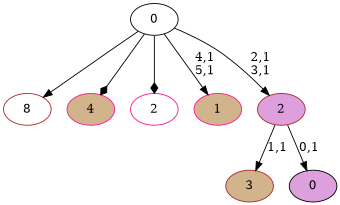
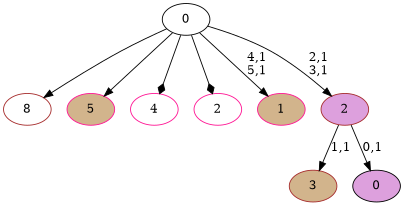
  digraph {
    node [color=deeppink fillcolor=white style=filled]
    edge [arrowhead=normal]
    n1 [color=brown label=8]
-   n3 [fillcolor=tan label=4]
+   n2 [fillcolor=tan label=5]
+   n3 [label=4]
    n4 [color=brown fillcolor=tan label=3]
    n5 [label=2]
    n6 [fillcolor=tan label=1]
    n7 [color=black fillcolor=plum label=0]
    2 [color=brown fillcolor=plum]
    0 [color=black]
    2 -> n4 [label="1,1"]
    2 -> n7 [label="0,1"]
    0 -> n1
+   0 -> n2
    0 -> n3 [arrowhead=diamond]
    0 -> n5 [arrowhead=diamond]
    0 -> n6 [label="4,1\n5,1"]
    0 -> 2 [label="2,1\n3,1"]
  }
